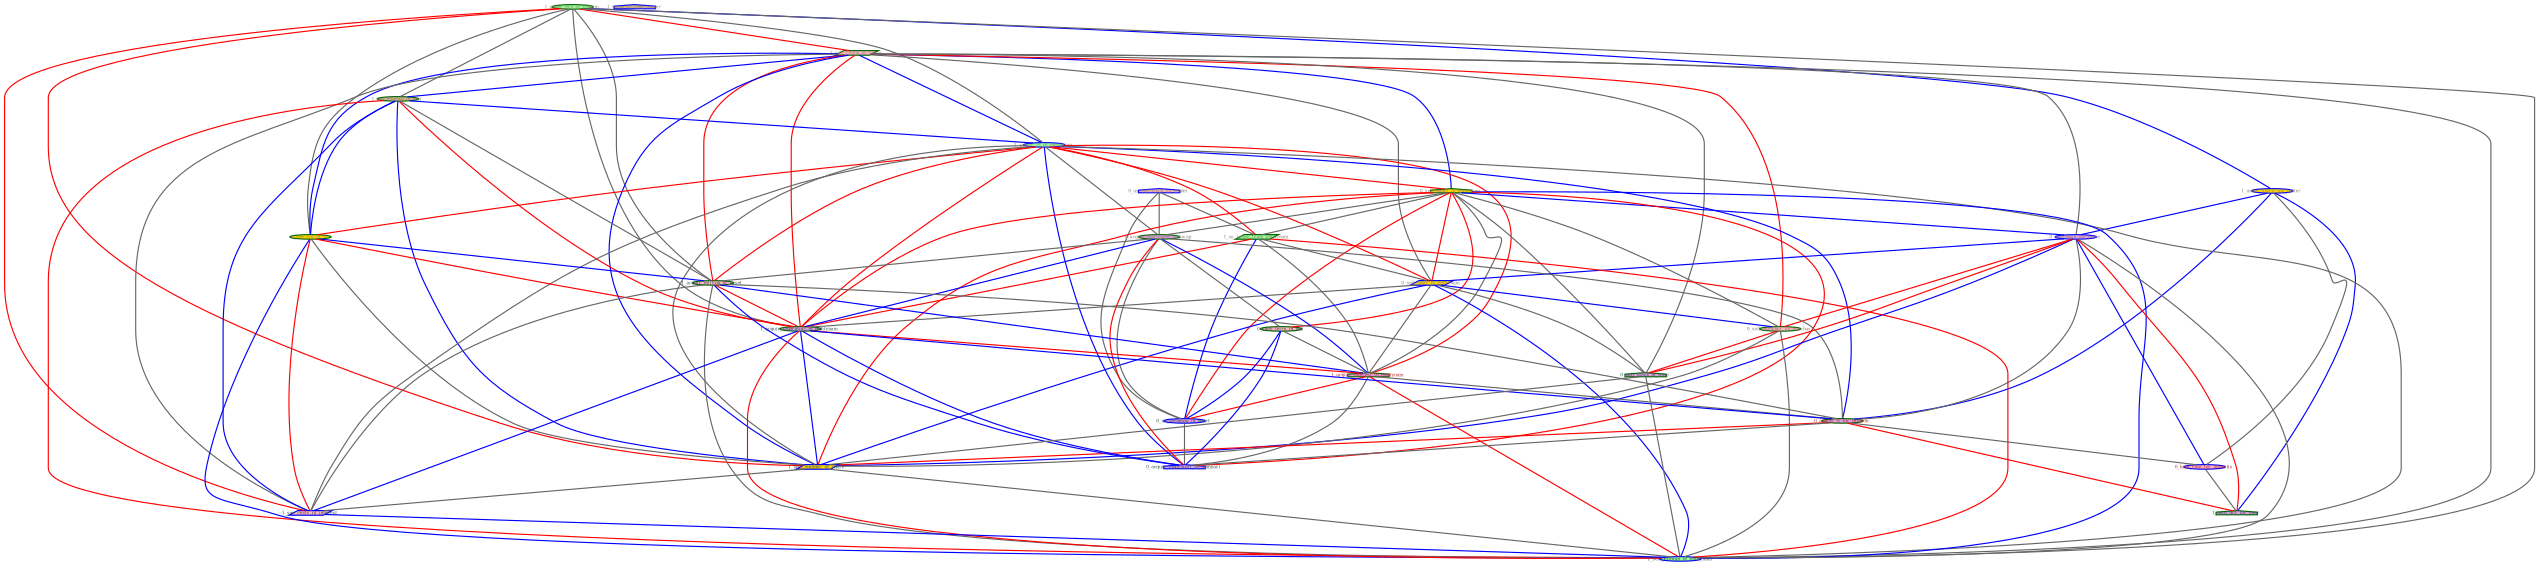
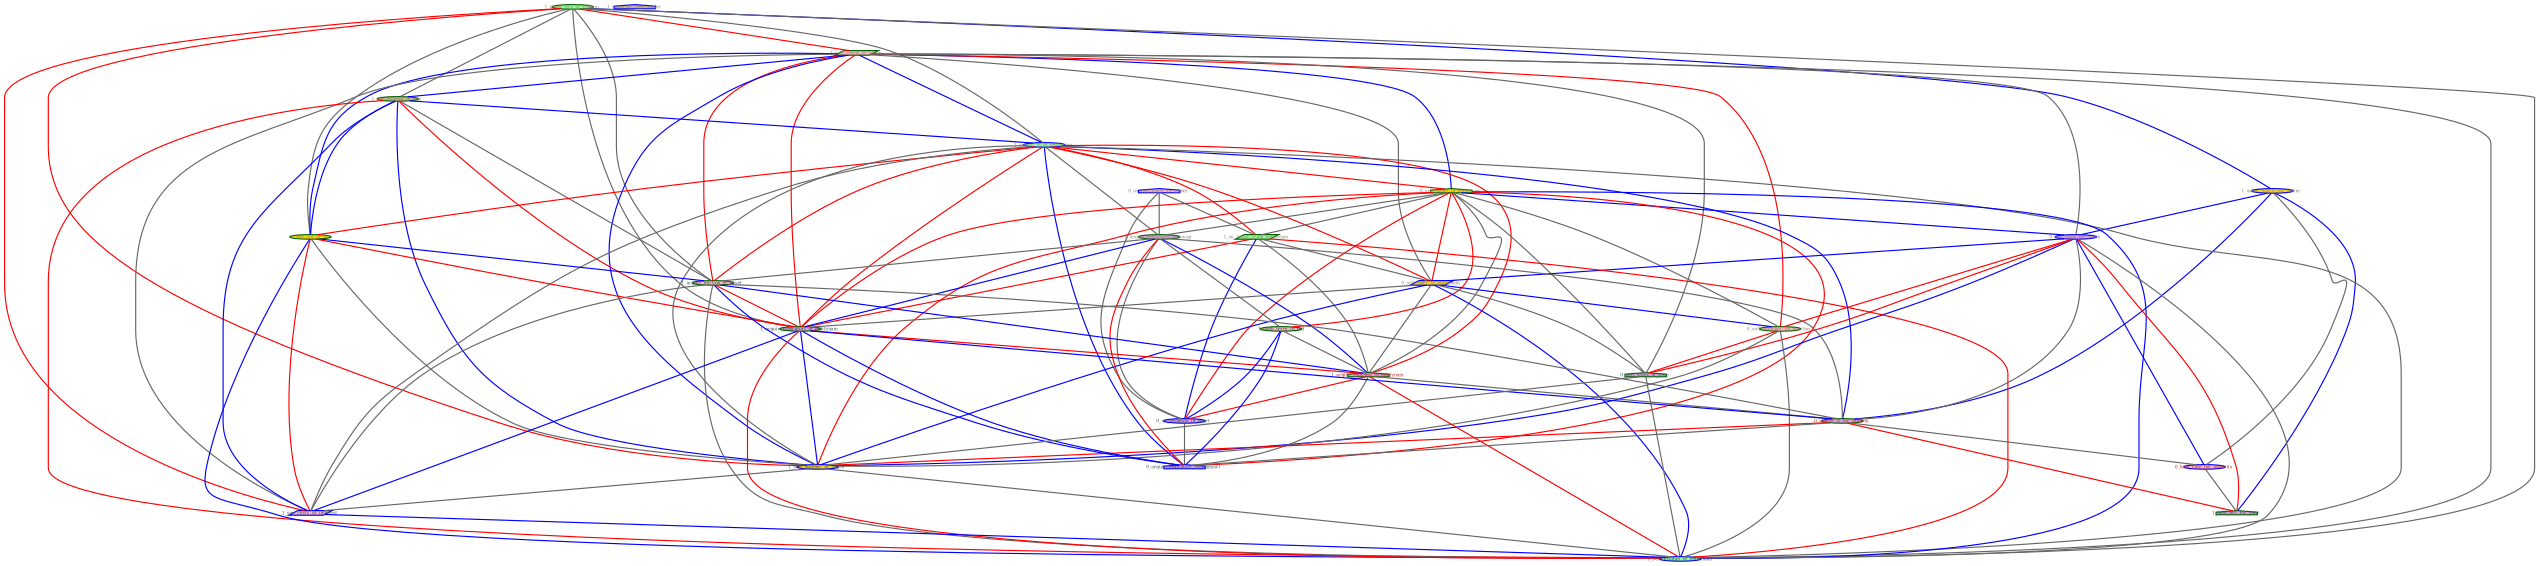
  graph {
    node [color=darkgreen fillcolor=plum fixedsize=true fontcolor="#8b7d6b" fontsize=4 shape=ellipse style=filled]
    edge [color=gray40 w=1]
    "1_usher_era_of_reform " [fillcolor=palegreen height=.06 width=.5]
    "1_seem_fit_than_leader " [color=blue fillcolor=tan height=.06 shape=house width=.5]
    "1_usher_spirit_for_better " [color=blue fillcolor=gold height=.06 width=.5]
    "1_sell_chunk_of_share " [fillcolor=lightpink height=.06 shape=parallelogram width=.5]
    "1_see_exampl_of_wai " [fillcolor=tan height=.06 width=.5]
    "0_us_entitynam_as_model " [color=blue fillcolor=lightpink height=.06 shape=house width=.5]
    "1_acquir_%_of_entitynam " [color=blue fillcolor=palegreen height=.06 width=.5]
    "0_sell_panel_in_entitynam " [fillcolor=gold height=.06 shape=house width=.5]
    "0_sell_bank_for_price " [color=blue height=.06 width=.5]
    "1_us_letter_from_entitynam " [fillcolor=palegreen height=.06 shape=parallelogram width=.5]
    "0_sell_oper_to_entitynam " [color=blue fillcolor=gold height=.06 shape=parallelogram width=.5]
    "1_see_cut_of_% " [fillcolor=gold height=.06 width=.5]
    "0_sell_member_on_purchas " [fillcolor=lightpink height=.06 width=.5]
    "0_acquir_entitynam_in_swap " [height=.06 width=.5]
    "1_acquir_interest_in_entitynam " [fontcolor="#b22222" height=.06 shape=house width=.5]
    "0_acquir_it_for_million " [fontcolor="#b22222" height=.06 width=.5]
    "0_hold_rate_for_advertis " [color=blue fillcolor=lightpink fontcolor="#b22222" height=.06 width=.5]
    "1_acquir_million_of_asset " [fillcolor=lightpink fontcolor="#2f4f4f" height=.06 width=.5]
    "1_acquir_laboratori_of_entitynam " [fontcolor="#2f4f4f" height=.06 width=.5]
-   "1_sell_number_of_share " [color=blue fillcolor=gold fontcolor="#2f4f4f" height=.06 shape=parallelogram width=.5]
+   "1_sell_number_of_share " [color=blue fillcolor=gold fontcolor="#2f4f4f" height=.06 width=.5]
    "1_see_reviv_of_interest " [color=blue fillcolor=lightpink fontcolor="#2f4f4f" height=.06 shape=parallelogram width=.5]
    n22 [color=blue fillcolor=palegreen fontcolor="#2f4f4f" height=.06 label="1_sell_exampl_of_entitynam" width=.5]
    "1_hold_bill_for_year " [fontcolor="#2f4f4f" height=.06 shape=house width=.5]
    "0_sell_stock_at_time " [fontcolor="#2f4f4f" height=.06 shape=house width=.5]
    "0_us_techniqu_in_heart " [color=blue fontcolor="#2f4f4f" height=.06 width=.5]
    "0_acquir_laboratori_in_transact " [color=blue fontcolor="#2f4f4f" height=.06 shape=house width=.5]
-   "0_seek_term_in_bid " [fillcolor=lightpink fontcolor="#2f4f4f" height=.06 width=.5]
+   "0_seek_term_in_bid " [fillcolor=lightpink fontcolor="#2f4f4f" height=.06 width=.5 label="1_seek_term_in_bid"]
    subgraph sub_1 {
      "1_usher_era_of_reform "
      "1_seem_fit_than_leader "
      "1_usher_spirit_for_better "
      "1_sell_chunk_of_share "
      "1_see_exampl_of_wai "
      "0_us_entitynam_as_model "
      "1_acquir_%_of_entitynam "
      "0_sell_panel_in_entitynam "
      "0_sell_bank_for_price "
      "1_us_letter_from_entitynam "
      "0_sell_oper_to_entitynam "
      "1_see_cut_of_% "
      "0_sell_member_on_purchas "
      "0_acquir_entitynam_in_swap "
    }
    subgraph sub_2 {
      "1_acquir_interest_in_entitynam "
      "0_acquir_it_for_million "
      "0_hold_rate_for_advertis "
    }
    "1_usher_era_of_reform " -- "1_usher_spirit_for_better " [color=blue]
    "1_usher_era_of_reform " -- "1_sell_chunk_of_share " [color=red]
    "1_usher_era_of_reform " -- "1_see_exampl_of_wai "
    "1_usher_era_of_reform " -- "1_acquir_%_of_entitynam "
    "1_usher_era_of_reform " -- "1_see_cut_of_% "
    "1_usher_era_of_reform " -- "1_acquir_million_of_asset "
    "1_usher_era_of_reform " -- "1_acquir_laboratori_of_entitynam "
    "1_usher_era_of_reform " -- "1_sell_number_of_share " [color=red]
    "1_usher_era_of_reform " -- "1_see_reviv_of_interest " [color=red]
    "1_usher_era_of_reform " -- n22
    "1_usher_spirit_for_better " -- "0_sell_bank_for_price " [color=blue]
    "1_usher_spirit_for_better " -- "0_acquir_it_for_million " [color=blue]
    "1_usher_spirit_for_better " -- "0_hold_rate_for_advertis "
    "1_usher_spirit_for_better " -- "1_hold_bill_for_year " [color=blue]
    "1_sell_chunk_of_share " -- "1_see_exampl_of_wai " [color=blue]
    "1_sell_chunk_of_share " -- "1_acquir_%_of_entitynam " [color=blue]
    "1_sell_chunk_of_share " -- "0_sell_panel_in_entitynam " [color=blue]
    "1_sell_chunk_of_share " -- "0_sell_bank_for_price "
    "1_sell_chunk_of_share " -- "0_sell_oper_to_entitynam "
    "1_sell_chunk_of_share " -- "1_see_cut_of_% " [color=blue]
    "1_sell_chunk_of_share " -- "0_sell_member_on_purchas " [color=red]
    "1_sell_chunk_of_share " -- "1_acquir_million_of_asset " [color=red]
    "1_sell_chunk_of_share " -- "1_acquir_laboratori_of_entitynam " [color=red]
    "1_sell_chunk_of_share " -- "1_sell_number_of_share " [color=blue w=3]
    "1_sell_chunk_of_share " -- "1_see_reviv_of_interest "
    "1_sell_chunk_of_share " -- n22 [w=2]
    "1_sell_chunk_of_share " -- "0_sell_stock_at_time "
    "1_see_exampl_of_wai " -- "1_acquir_%_of_entitynam " [color=blue]
    "1_see_exampl_of_wai " -- "1_see_cut_of_% " [color=blue w=2]
    "1_see_exampl_of_wai " -- "1_acquir_million_of_asset "
    "1_see_exampl_of_wai " -- "1_acquir_laboratori_of_entitynam " [color=red]
    "1_see_exampl_of_wai " -- "1_sell_number_of_share " [color=blue]
    "1_see_exampl_of_wai " -- "1_see_reviv_of_interest " [color=blue w=2]
    "1_see_exampl_of_wai " -- n22 [color=red]
    "0_us_entitynam_as_model " -- "1_us_letter_from_entitynam "
    "0_us_entitynam_as_model " -- "0_acquir_entitynam_in_swap "
    "0_us_entitynam_as_model " -- "0_us_techniqu_in_heart "
    "1_acquir_%_of_entitynam " -- "0_sell_panel_in_entitynam " [color=red]
    "1_acquir_%_of_entitynam " -- "1_us_letter_from_entitynam " [color=red]
    "1_acquir_%_of_entitynam " -- "0_sell_oper_to_entitynam " [color=red]
    "1_acquir_%_of_entitynam " -- "1_see_cut_of_% " [color=red]
    "1_acquir_%_of_entitynam " -- "0_acquir_entitynam_in_swap "
    "1_acquir_%_of_entitynam " -- "1_acquir_interest_in_entitynam " [color=red w=2]
    "1_acquir_%_of_entitynam " -- "0_acquir_it_for_million " [color=blue]
    "1_acquir_%_of_entitynam " -- "1_acquir_million_of_asset " [color=red w=2]
    "1_acquir_%_of_entitynam " -- "1_acquir_laboratori_of_entitynam " [color=red w=3]
    "1_acquir_%_of_entitynam " -- "1_sell_number_of_share "
    "1_acquir_%_of_entitynam " -- "1_see_reviv_of_interest "
    "1_acquir_%_of_entitynam " -- n22 [w=2]
    "1_acquir_%_of_entitynam " -- "0_acquir_laboratori_in_transact " [color=blue]
    "0_sell_panel_in_entitynam " -- "0_sell_bank_for_price " [color=blue]
    "0_sell_panel_in_entitynam " -- "1_us_letter_from_entitynam "
    "0_sell_panel_in_entitynam " -- "0_sell_oper_to_entitynam " [color=red w=2]
    "0_sell_panel_in_entitynam " -- "0_sell_member_on_purchas "
    "0_sell_panel_in_entitynam " -- "0_acquir_entitynam_in_swap "
    "0_sell_panel_in_entitynam " -- "1_acquir_interest_in_entitynam " [w=2]
    "0_sell_panel_in_entitynam " -- "1_acquir_laboratori_of_entitynam " [color=red]
    "0_sell_panel_in_entitynam " -- "1_sell_number_of_share " [color=red]
    "0_sell_panel_in_entitynam " -- n22 [color=blue w=2]
    "0_sell_panel_in_entitynam " -- "0_sell_stock_at_time "
    "0_sell_panel_in_entitynam " -- "0_us_techniqu_in_heart " [color=red]
    "0_sell_panel_in_entitynam " -- "0_acquir_laboratori_in_transact " [color=red]
    "0_sell_panel_in_entitynam " -- "0_seek_term_in_bid " [color=red]
    "0_sell_bank_for_price " -- "0_sell_oper_to_entitynam " [color=blue]
    "0_sell_bank_for_price " -- "0_sell_member_on_purchas " [color=red]
    "0_sell_bank_for_price " -- "0_acquir_it_for_million "
    "0_sell_bank_for_price " -- "0_hold_rate_for_advertis " [color=blue]
    "0_sell_bank_for_price " -- "1_sell_number_of_share " [color=blue]
    "0_sell_bank_for_price " -- n22
    "0_sell_bank_for_price " -- "1_hold_bill_for_year " [color=red]
    "0_sell_bank_for_price " -- "0_sell_stock_at_time " [color=red]
    "1_us_letter_from_entitynam " -- "0_sell_oper_to_entitynam "
    "1_us_letter_from_entitynam " -- "1_acquir_interest_in_entitynam "
    "1_us_letter_from_entitynam " -- "1_acquir_laboratori_of_entitynam " [color=red]
    "1_us_letter_from_entitynam " -- n22 [color=red]
    "1_us_letter_from_entitynam " -- "0_us_techniqu_in_heart " [color=blue]
    "0_sell_oper_to_entitynam " -- "0_sell_member_on_purchas " [color=blue]
    "0_sell_oper_to_entitynam " -- "1_acquir_interest_in_entitynam "
    "0_sell_oper_to_entitynam " -- "1_acquir_laboratori_of_entitynam "
    "0_sell_oper_to_entitynam " -- "1_sell_number_of_share " [color=blue]
    "0_sell_oper_to_entitynam " -- n22 [color=blue w=2]
    "0_sell_oper_to_entitynam " -- "0_sell_stock_at_time "
    "1_see_cut_of_% " -- "1_acquir_million_of_asset " [color=blue]
    "1_see_cut_of_% " -- "1_acquir_laboratori_of_entitynam " [color=red]
    "1_see_cut_of_% " -- "1_sell_number_of_share "
    "1_see_cut_of_% " -- "1_see_reviv_of_interest " [color=red w=2]
    "1_see_cut_of_% " -- n22 [color=blue]
    "0_sell_member_on_purchas " -- "1_sell_number_of_share "
    "0_sell_member_on_purchas " -- n22
    "0_sell_member_on_purchas " -- "0_sell_stock_at_time " [color=red]
    "0_acquir_entitynam_in_swap " -- "1_acquir_interest_in_entitynam " [color=blue w=2]
    "0_acquir_entitynam_in_swap " -- "0_acquir_it_for_million "
    "0_acquir_entitynam_in_swap " -- "1_acquir_million_of_asset "
    "0_acquir_entitynam_in_swap " -- "1_acquir_laboratori_of_entitynam " [color=blue]
    "0_acquir_entitynam_in_swap " -- "0_us_techniqu_in_heart "
    "0_acquir_entitynam_in_swap " -- "0_acquir_laboratori_in_transact " [color=red w=2]
    "0_acquir_entitynam_in_swap " -- "0_seek_term_in_bid "
    "1_acquir_interest_in_entitynam " -- "0_acquir_it_for_million "
    "1_acquir_interest_in_entitynam " -- n22 [color=red]
    "1_acquir_interest_in_entitynam " -- "0_us_techniqu_in_heart " [color=red]
    "1_acquir_interest_in_entitynam " -- "0_acquir_laboratori_in_transact " [w=2]
    "0_acquir_it_for_million " -- "0_hold_rate_for_advertis "
    "0_acquir_it_for_million " -- "1_sell_number_of_share " [color=red]
    "0_acquir_it_for_million " -- "1_hold_bill_for_year " [color=red]
    "0_acquir_it_for_million " -- "0_acquir_laboratori_in_transact "
    "0_hold_rate_for_advertis " -- "1_hold_bill_for_year " [w=2]
    "1_acquir_million_of_asset " -- "1_acquir_interest_in_entitynam " [color=blue]
    "1_acquir_million_of_asset " -- "0_acquir_it_for_million "
    "1_acquir_million_of_asset " -- "1_acquir_laboratori_of_entitynam " [color=red w=2]
    "1_acquir_million_of_asset " -- "1_see_reviv_of_interest "
    "1_acquir_million_of_asset " -- n22
    "1_acquir_million_of_asset " -- "0_acquir_laboratori_in_transact " [color=blue]
    "1_acquir_laboratori_of_entitynam " -- "1_acquir_interest_in_entitynam " [color=red w=2]
    "1_acquir_laboratori_of_entitynam " -- "0_acquir_it_for_million " [color=blue]
    "1_acquir_laboratori_of_entitynam " -- "1_sell_number_of_share " [color=blue]
    "1_acquir_laboratori_of_entitynam " -- "1_see_reviv_of_interest " [color=blue]
    "1_acquir_laboratori_of_entitynam " -- n22 [color=red w=2]
    "1_acquir_laboratori_of_entitynam " -- "0_acquir_laboratori_in_transact " [color=blue w=2]
    "1_sell_number_of_share " -- "1_see_reviv_of_interest "
    "1_sell_number_of_share " -- n22 [w=2]
    "1_see_reviv_of_interest " -- n22 [color=blue]
    "0_sell_stock_at_time " -- "1_sell_number_of_share "
    "0_sell_stock_at_time " -- n22
    "0_us_techniqu_in_heart " -- "0_acquir_laboratori_in_transact "
    "0_seek_term_in_bid " -- "1_acquir_interest_in_entitynam "
    "0_seek_term_in_bid " -- "0_us_techniqu_in_heart " [color=blue]
    "0_seek_term_in_bid " -- "0_acquir_laboratori_in_transact " [color=blue]
  }
